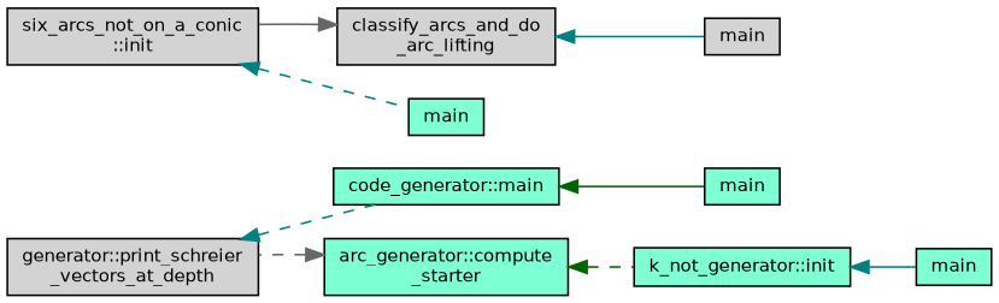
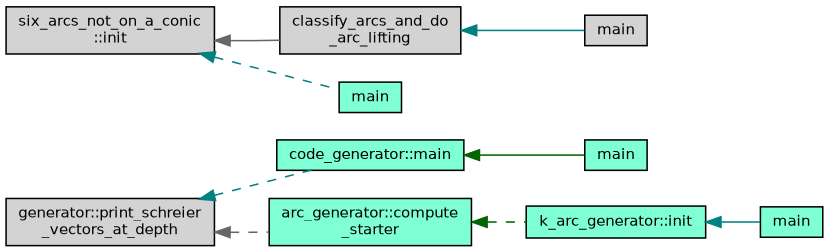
  digraph {
    rankdir=LR
    node [color=black fillcolor=aquamarine fontname=Helvetica fontsize=10 shape=record style=filled]
    edge [color=teal dir=back fontname=Helvetica fontsize=10 labelfontname=Helvetica labelfontsize=10 style=dashed]
    n1 [fillcolor=lightgrey fontcolor=black height=0.2 label="generator::print_schreier\l_vectors_at_depth" width=0.4]
    n2 [height=0.2 label="code_generator::main" width=0.4]
    n3 [height=0.2 label="arc_generator::compute\l_starter" width=0.4]
    n4 [height=0.2 label=main width=0.4]
-   n5 [height=0.2 label="k_not_generator::init" width=0.4]
+   n5 [height=0.2 label="k_arc_generator::init" width=0.4]
    n6 [height=0.2 label=main width=0.4]
    n7 [fillcolor=lightgrey height=0.2 label="six_arcs_not_on_a_conic\l::init" width=0.4]
    n8 [fillcolor=lightgrey height=0.2 label="classify_arcs_and_do\l_arc_lifting" width=0.4]
    n9 [height=0.2 label=main width=0.4]
    n10 [fillcolor=lightgrey height=0.2 label=main width=0.4]
    n1 -> n2
-   n3 -> n1 [color=gray40]
+   n1 -> n3 [color=gray40]
    n2 -> n4 [color=darkgreen style=solid]
    n3 -> n5 [color=darkgreen]
    n5 -> n6 [style=solid]
-   n8 -> n7 [color=gray40 style=solid]
+   n7 -> n8 [color=gray40 style=solid]
    n7 -> n9
    n8 -> n10 [style=solid]
  }
